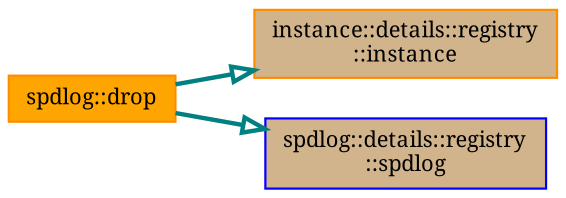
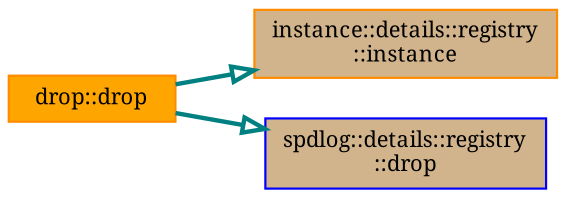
  digraph {
    fontname="Noto Serif"
    rankdir=LR
    node [color=darkorange fillcolor=tan fontname="Noto Serif" fontsize=10 shape=record style=filled]
    edge [arrowhead=onormal color=teal fontname="Noto Serif" fontsize=10 labelfontname=Helvetica labelfontsize=10 style=bold]
-   n1 [fillcolor=orange fontcolor=black height=0.2 label="spdlog::drop" width=0.4]
+   n1 [fillcolor=orange fontcolor=black height=0.2 label="drop::drop" width=0.4]
    n2 [height=0.2 label="instance::details::registry\l::instance" width=0.4]
-   n3 [color=blue height=0.2 label="spdlog::details::registry\l::spdlog" width=0.4]
+   n3 [color=blue height=0.2 label="spdlog::details::registry\l::drop" width=0.4]
    n1 -> n2
    n1 -> n3
  }
